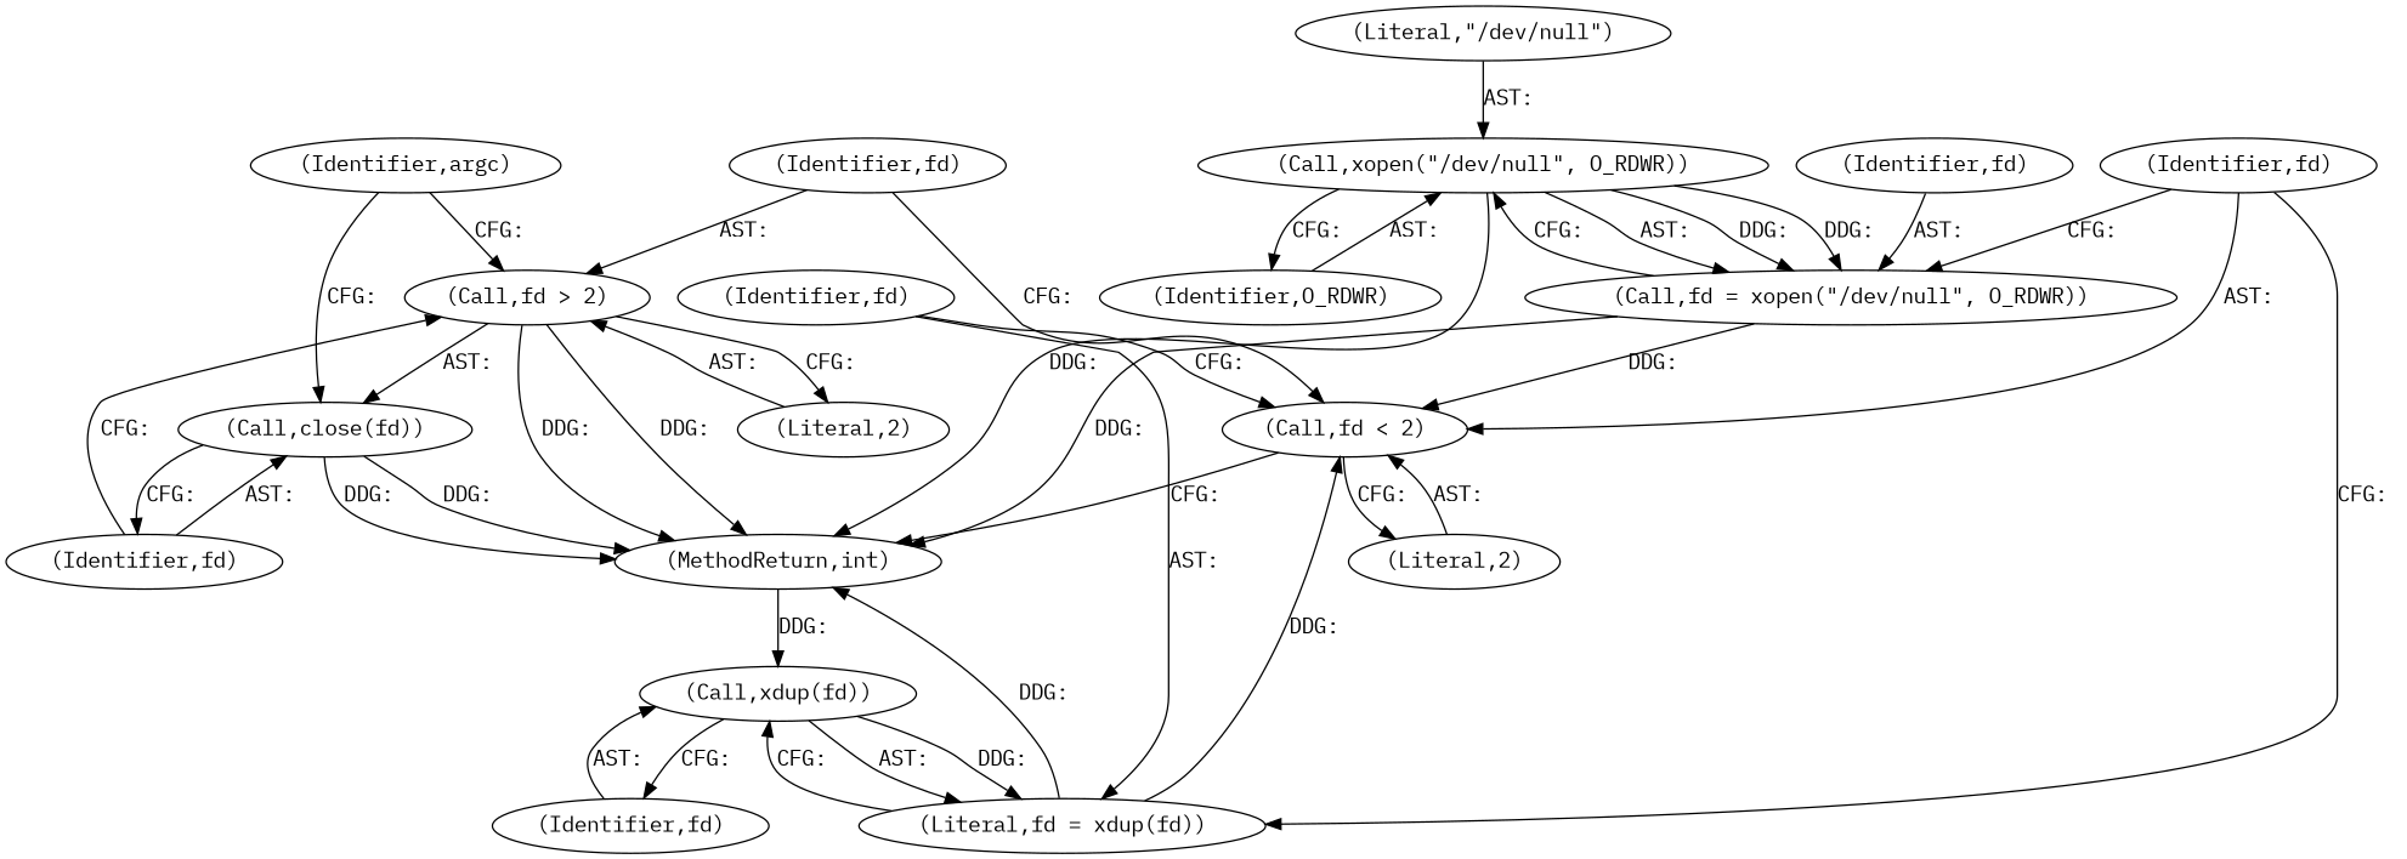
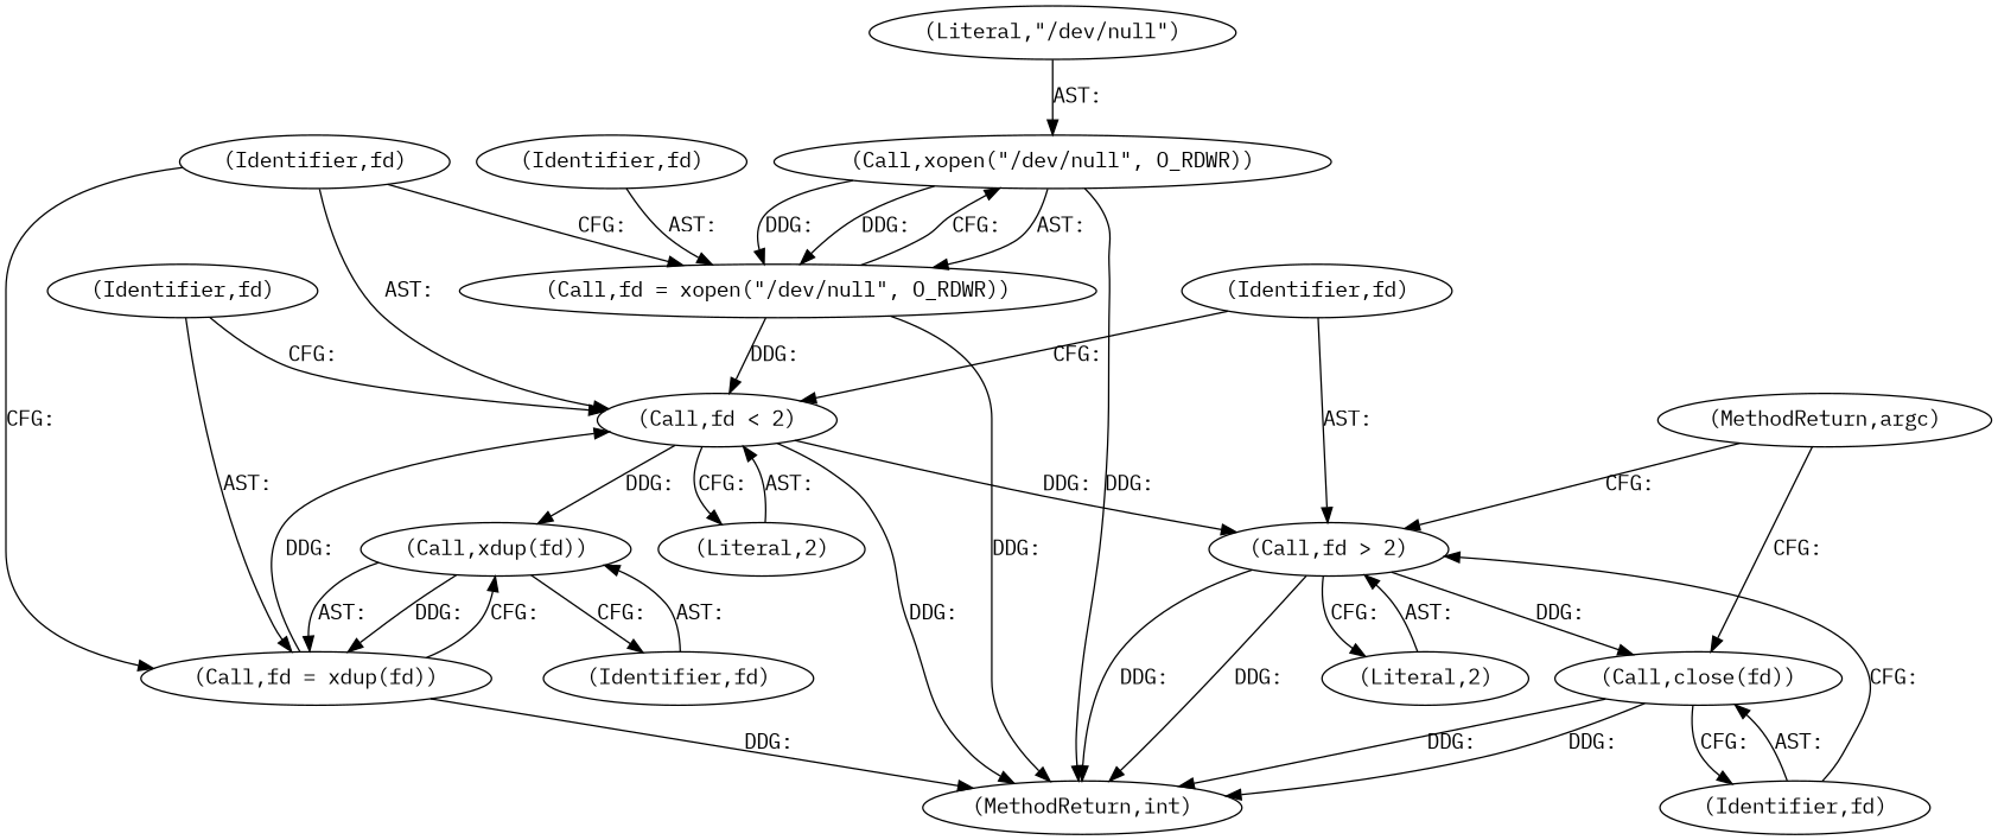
  digraph {
    fontname="IBM Plex Mono"
    node [fontname="IBM Plex Mono"]
    edge [fontname="IBM Plex Mono"]
    n1 [label="(Call,xopen(\"/dev/null\", O_RDWR))"]
    n2 [label="(Call,fd = xopen(\"/dev/null\", O_RDWR))"]
-   n3 [label="(Identifier,O_RDWR)"]
    n4 [label="(MethodReturn,int)"]
    n5 [label="(Call,fd < 2)"]
    n6 [label="(Call,xdup(fd))"]
    n7 [label="(Call,fd > 2)"]
    n8 [label="(Literal,2)"]
-   n9 [label="(Literal,fd = xdup(fd))"]
+   n9 [label="(Call,fd = xdup(fd))"]
    n10 [label="(Identifier,fd)"]
    n11 [label="(Call,close(fd))"]
    n12 [label="(Literal,2)"]
    n13 [label="(Identifier,fd)"]
    n14 [label="(Literal,\"/dev/null\")"]
    n15 [label="(Identifier,fd)"]
    n16 [label="(Identifier,fd)"]
    n17 [label="(Identifier,fd)"]
-   n18 [label="(Identifier,argc)"]
+   n18 [label="(MethodReturn,argc)"]
    n19 [label="(Identifier,fd)"]
    n1 -> n2 [label="AST: "]
    n1 -> n2 [label="DDG: "]
    n1 -> n2 [label="DDG: "]
-   n1 -> n3 [label="CFG: "]
    n1 -> n4 [label="DDG: "]
    n2 -> n1 [label="CFG: "]
    n2 -> n4 [label="DDG: "]
    n2 -> n5 [label="DDG: "]
-   n3 -> n1 [label="AST: "]
-   n5 -> n4 [label="CFG: "]
-   n4 -> n6 [label="DDG: "]
+   n5 -> n4 [label="DDG: "]
+   n5 -> n6 [label="DDG: "]
+   n5 -> n7 [label="DDG: "]
    n5 -> n8 [label="CFG: "]
    n6 -> n9 [label="AST: "]
    n6 -> n9 [label="DDG: "]
    n6 -> n10 [label="CFG: "]
    n7 -> n4 [label="DDG: "]
    n7 -> n4 [label="DDG: "]
-   n7 -> n11 [label="AST: "]
+   n7 -> n11 [label="DDG: "]
    n7 -> n12 [label="CFG: "]
    n8 -> n5 [label="AST: "]
    n9 -> n4 [label="DDG: "]
    n9 -> n5 [label="DDG: "]
    n9 -> n6 [label="CFG: "]
    n10 -> n6 [label="AST: "]
    n11 -> n4 [label="DDG: "]
    n11 -> n4 [label="DDG: "]
    n11 -> n13 [label="CFG: "]
    n12 -> n7 [label="AST: "]
    n13 -> n7 [label="CFG: "]
    n13 -> n11 [label="AST: "]
    n14 -> n1 [label="AST: "]
    n15 -> n2 [label="CFG: "]
    n15 -> n5 [label="AST: "]
    n15 -> n9 [label="CFG: "]
    n16 -> n5 [label="CFG: "]
    n16 -> n7 [label="AST: "]
    n17 -> n5 [label="CFG: "]
    n17 -> n9 [label="AST: "]
    n18 -> n7 [label="CFG: "]
    n18 -> n11 [label="CFG: "]
    n19 -> n2 [label="AST: "]
  }
